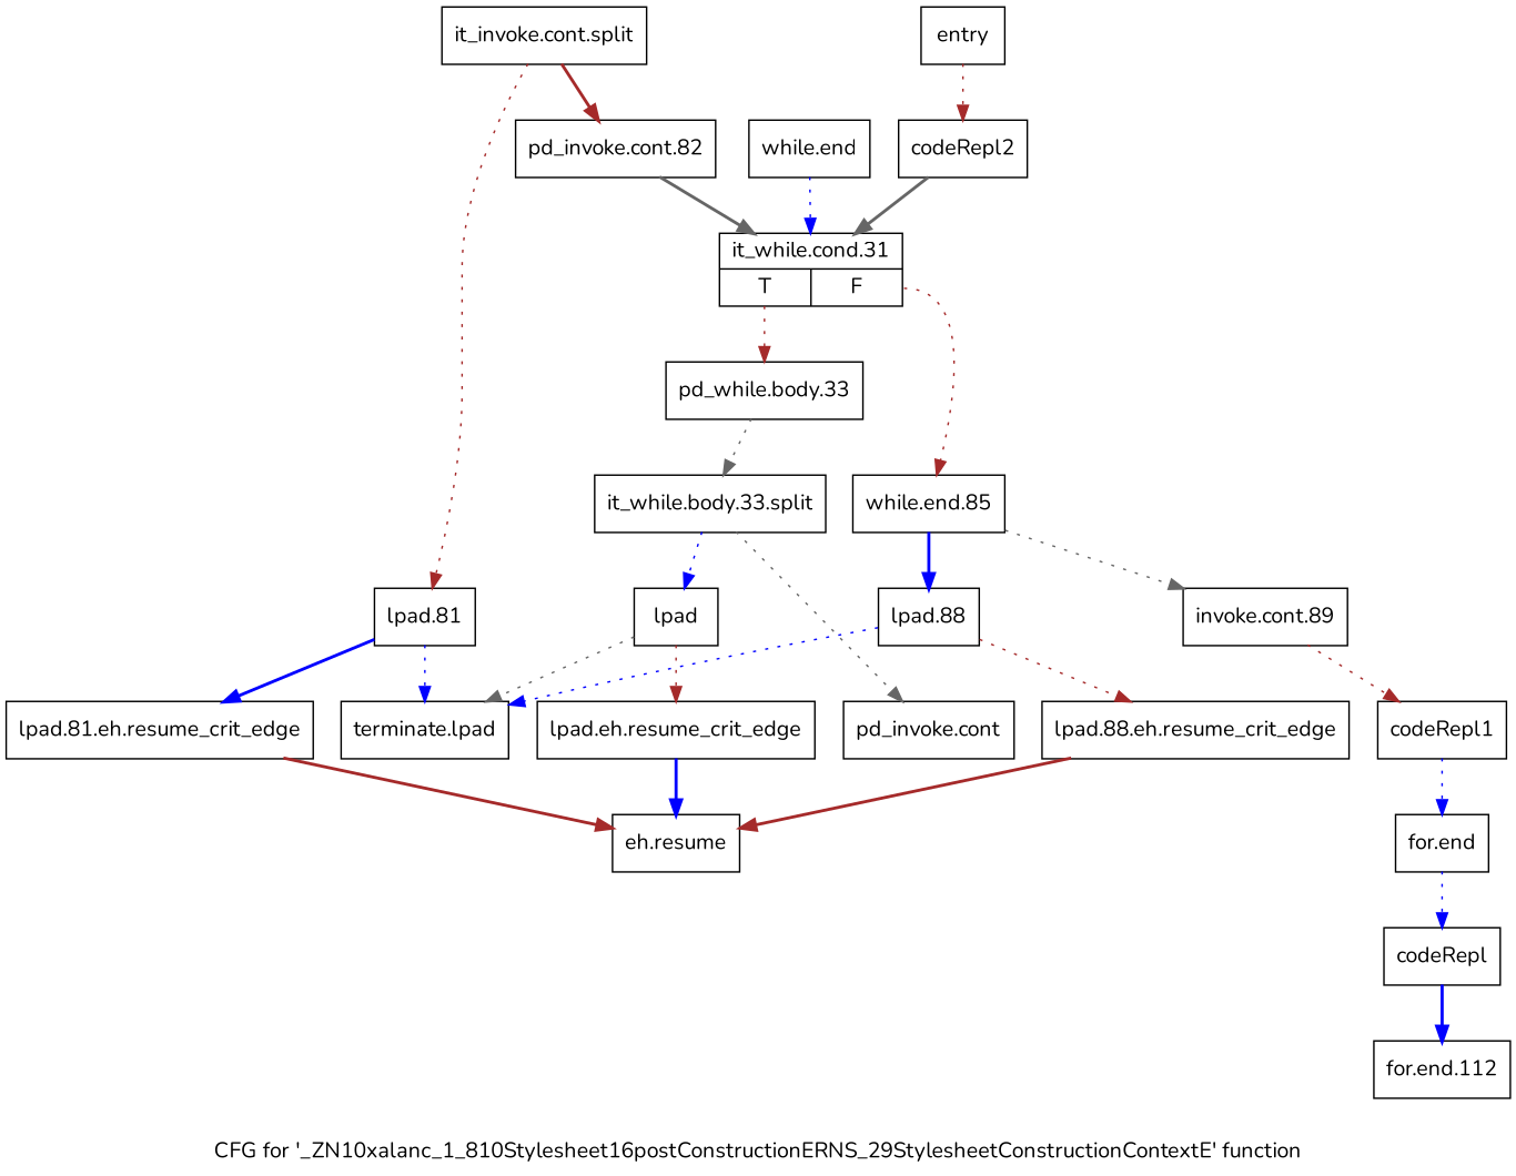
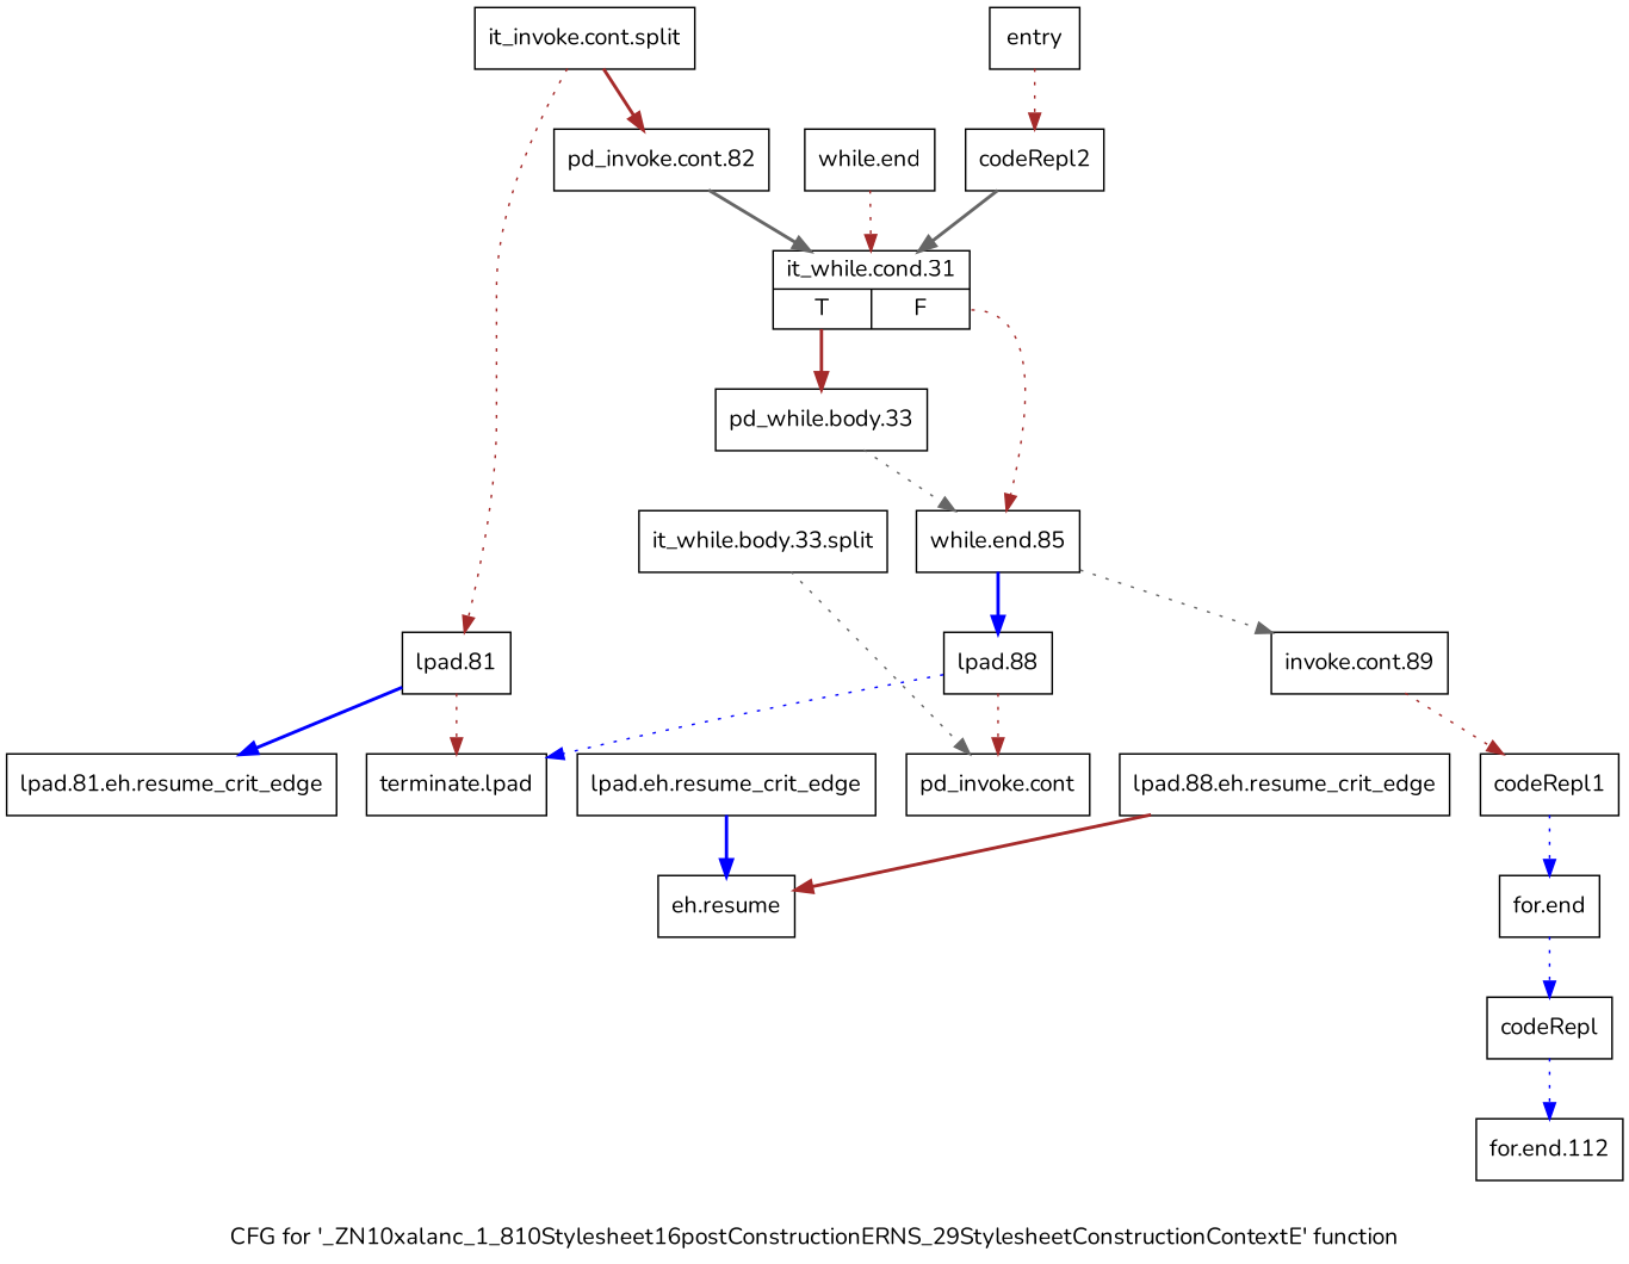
  digraph {
    fontname=Nunito
    label="CFG for '_ZN10xalanc_1_810Stylesheet16postConstructionERNS_29StylesheetConstructionContextE' function"
    node [fontname=Nunito shape=record]
    edge [color=brown fontname=Nunito style=dotted]
    n1 [label="{entry}"]
    n2 [label="{codeRepl2}"]
    n3 [label="{it_while.cond.31|{<s0>T|<s1>F}}"]
    n4 [label="{while.end}"]
    n5 [label="{pd_while.body.33}"]
    n6 [label="{while.end.85}"]
    n7 [label="{it_while.body.33.split}"]
    n8 [label="{invoke.cont.89}"]
    n9 [label="{lpad.88}"]
    n10 [label="{pd_invoke.cont}"]
-   n11 [label="{lpad}"]
    n12 [label="{codeRepl1}"]
    n13 [label="{terminate.lpad}"]
    n14 [label="{lpad.88.eh.resume_crit_edge}"]
    n15 [label="{lpad.eh.resume_crit_edge}"]
    n16 [label="{it_invoke.cont.split}"]
    n17 [label="{pd_invoke.cont.82}"]
    n18 [label="{lpad.81}"]
    n19 [label="{eh.resume}"]
    n20 [label="{lpad.81.eh.resume_crit_edge}"]
    n21 [label="{for.end}"]
    n22 [label="{codeRepl}"]
    n23 [label="{for.end.112}"]
    n1 -> n2
    n2 -> n3 [color=gray40 style=bold]
-   n3 -> n5 [tailport=s0]
+   n3 -> n5 [style=bold tailport=s0]
    n3 -> n6 [tailport=s1]
-   n4 -> n3 [color=blue]
-   n5 -> n7 [color=gray40]
+   n4 -> n3
+   n5 -> n6 [color=gray40]
    n6 -> n8 [color=gray40]
    n6 -> n9 [color=blue style=bold]
    n7 -> n10 [color=gray40]
-   n7 -> n11 [color=blue]
    n8 -> n12
    n9 -> n13 [color=blue]
-   n9 -> n14
-   n11 -> n13 [color=gray40]
-   n11 -> n15
+   n9 -> n10
    n12 -> n21 [color=blue]
    n14 -> n19 [style=bold]
    n15 -> n19 [color=blue style=bold]
    n16 -> n17 [style=bold]
    n16 -> n18
    n17 -> n3 [color=gray40 style=bold]
-   n18 -> n13 [color=blue]
+   n18 -> n13
    n18 -> n20 [color=blue style=bold]
-   n20 -> n19 [style=bold]
    n21 -> n22 [color=blue]
-   n22 -> n23 [color=blue style=bold]
+   n22 -> n23 [color=blue]
  }
